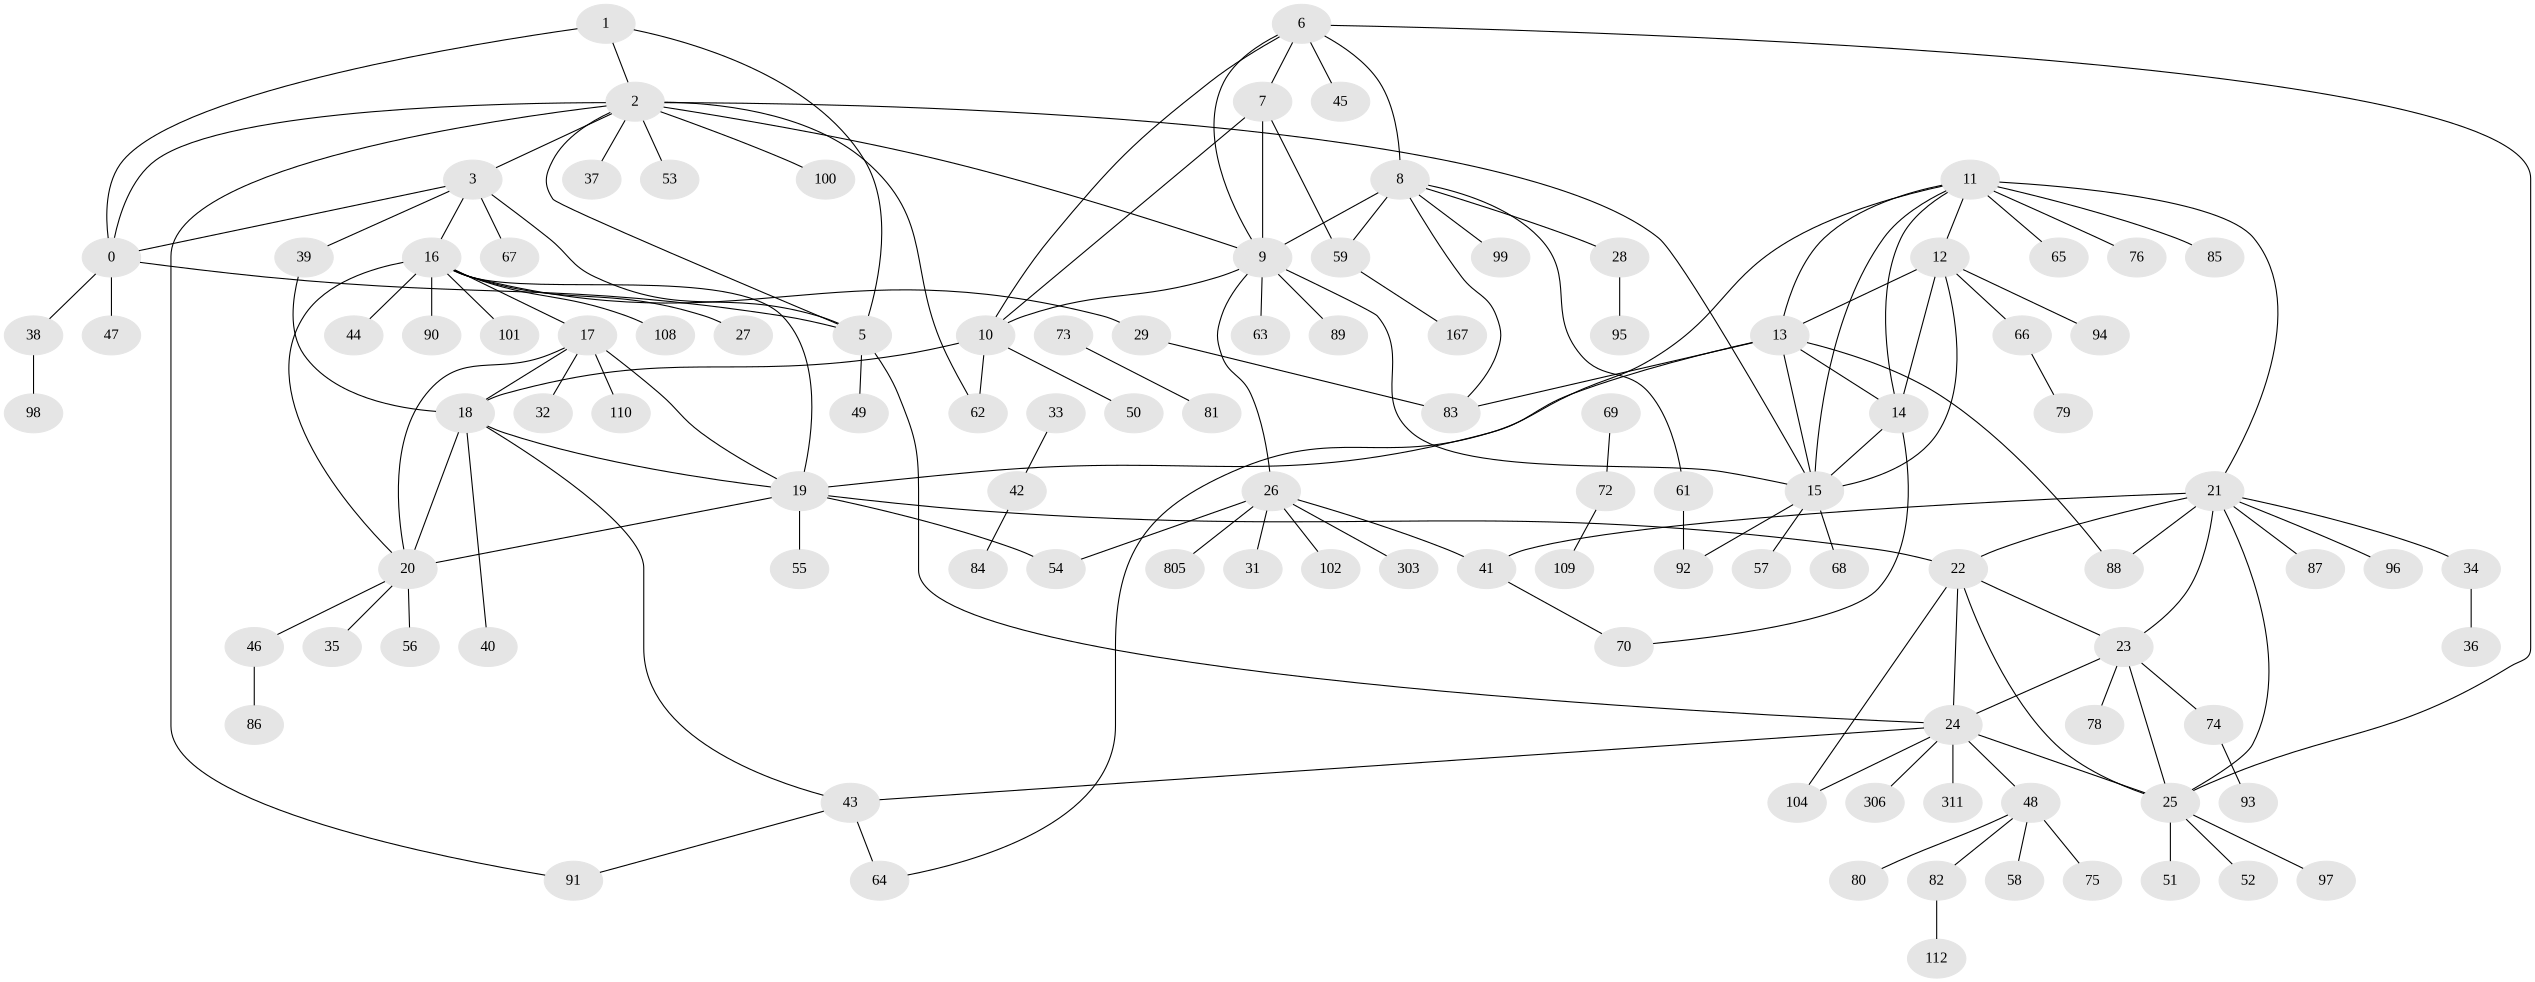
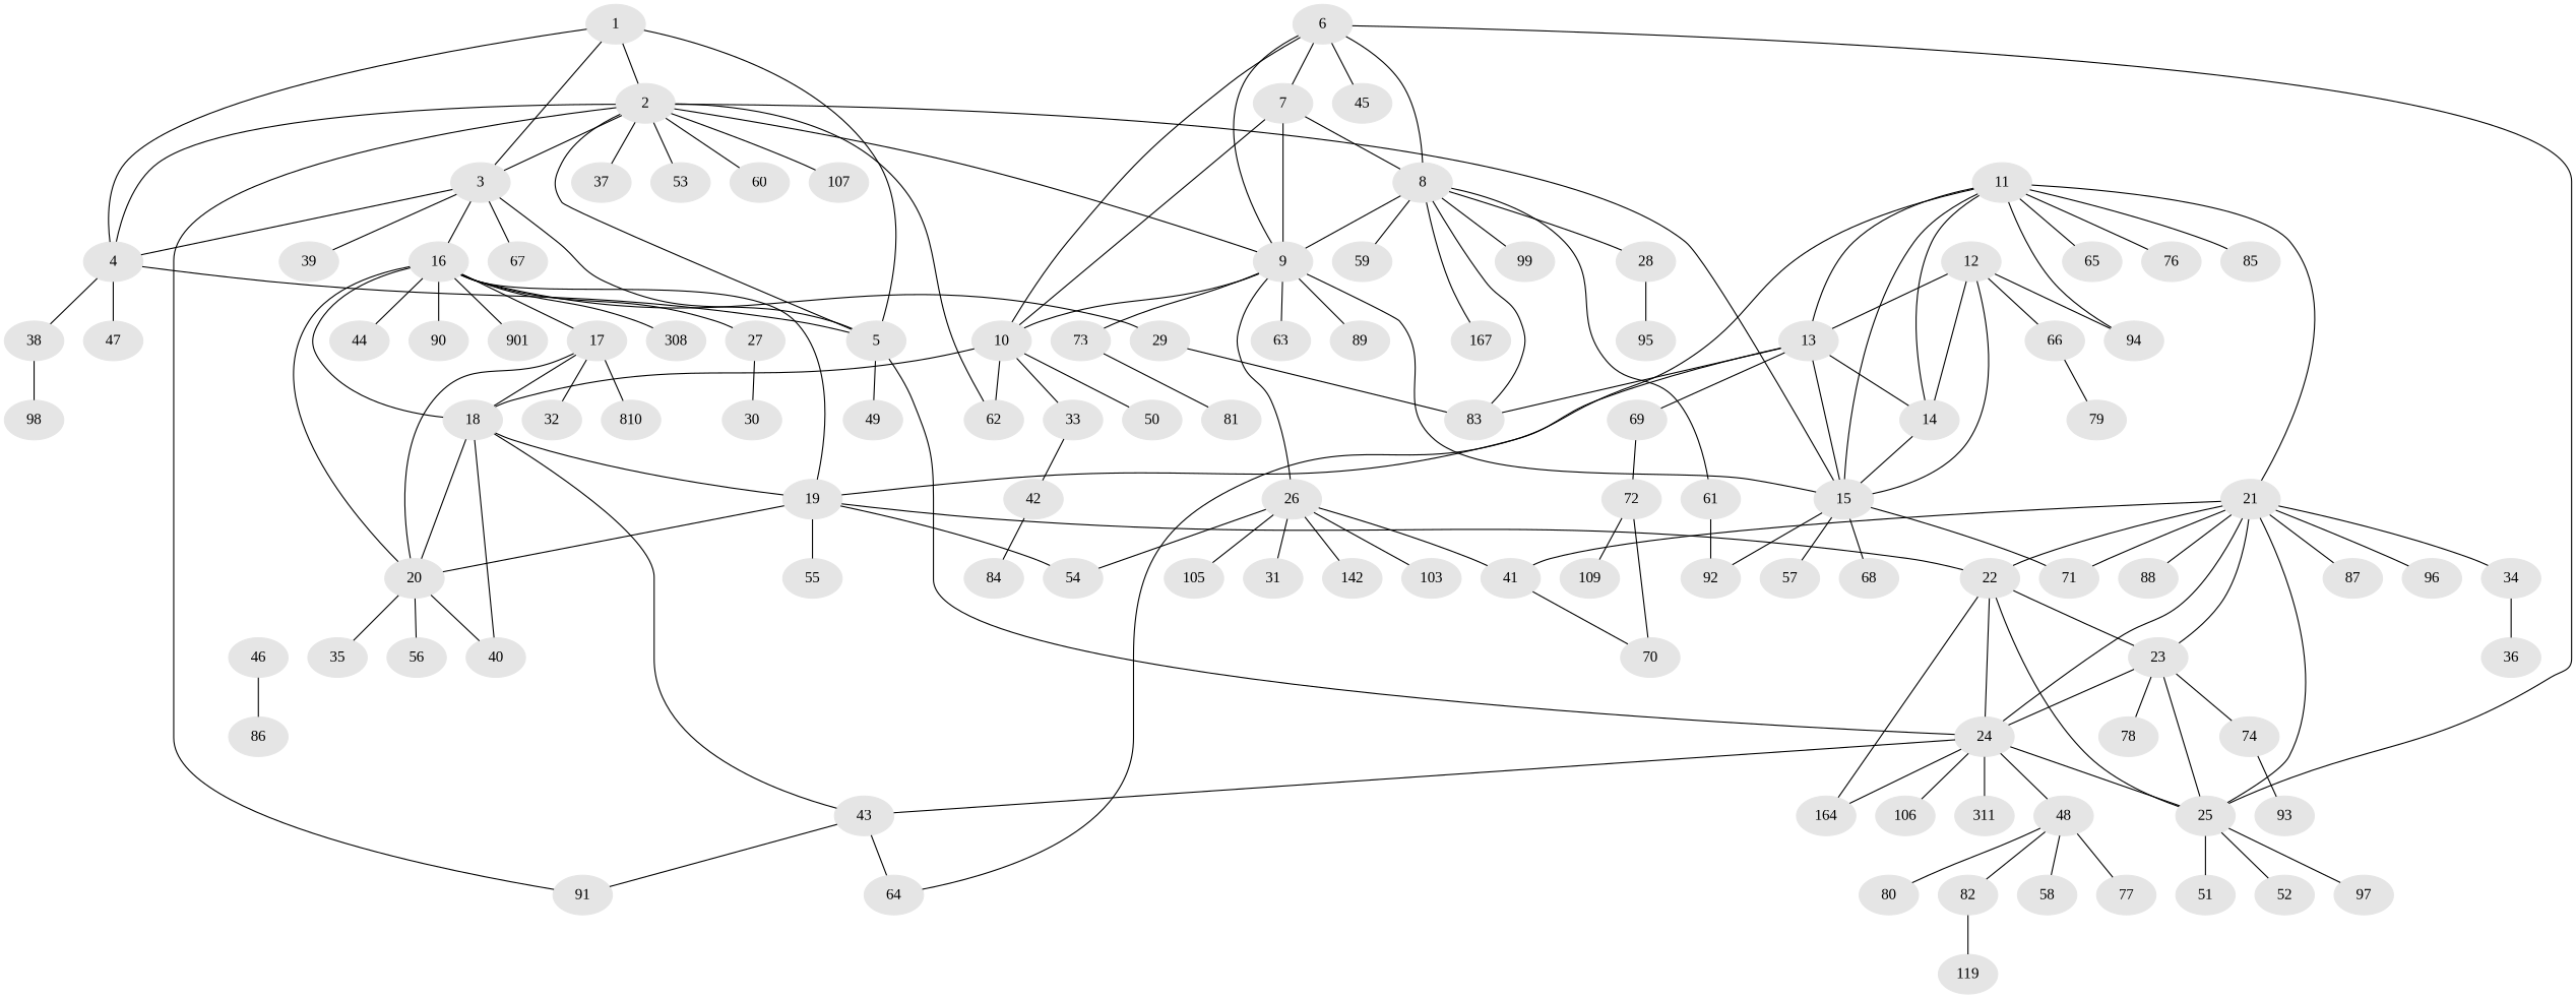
  graph {
    fontname="Liberation Serif"
    node [color=gray90 fontname="Liberation Serif" style=filled]
    edge [fontname="Liberation Serif"]
    1
    2
    3
-   4 [label=0]
+   4
    5
    9
    15
    37
    53
+   60
    62
    91
-   100
+   100 [label=107]
    16
    39
    67
    38
    47
    24
    49
    10
    26
    63
    73
    89
    57
    68
+   71
    92
    18
    19
    17
    20
    27
    29
    44
    90
-   101
-   108
+   101 [label=901]
+   108 [label=308]
    98
    25
    43
    48
-   104
-   106 [label=306]
+   104 [label=164]
+   106
    n46 [label=311]
    6
    7
    8
    45
    28
    59
    61
    99
    n55 [label=167]
    83
    33
    50
    51
    52
    97
    95
    54
    41
    31
-   102
-   103 [label=303]
-   105 [label=805]
+   102 [label=142]
+   103
+   105
    81
    40
    42
    11
    12
    13
    14
    21
    64
    65
    76
    85
    66
    94
    69
    70
    22
    23
    34
    87
    88
    96
    79
    55
    72
    32
-   110
+   110 [label=810]
    35
    46
    56
+   30
    86
    74
    78
    36
    93
    58
-   77 [label=75]
+   77
    80
    82
    84
-   112
+   112 [label=119]
    109
    1 -- 2
+   1 -- 3
    1 -- 4
    1 -- 5
    2 -- 3
    2 -- 4
    2 -- 5
    2 -- 9
    2 -- 15
    2 -- 37
    2 -- 53
+   2 -- 60
    2 -- 62
    2 -- 91
    2 -- 100
    3 -- 4
    3 -- 5
    3 -- 16
    3 -- 39
    3 -- 67
    4 -- 5
    4 -- 38
    4 -- 47
    5 -- 24
    5 -- 49
    9 -- 15
    9 -- 10
    9 -- 26
    9 -- 63
+   9 -- 73
    9 -- 89
    15 -- 57
    15 -- 68
+   15 -- 71
    15 -- 92
-   39 -- 18
+   16 -- 18
    16 -- 19
    16 -- 17
    16 -- 20
    16 -- 27
    16 -- 29
    16 -- 44
    16 -- 90
    16 -- 101
    16 -- 108
    38 -- 98
    24 -- 25
    24 -- 43
    24 -- 48
    24 -- 104
    24 -- 106
    24 -- n46
    10 -- 62
    10 -- 18
+   10 -- 33
    10 -- 50
    26 -- 54
    26 -- 41
    26 -- 31
    26 -- 102
    26 -- 103
    26 -- 105
    73 -- 81
    18 -- 19
    18 -- 20
    18 -- 43
    18 -- 40
    19 -- 20
    19 -- 54
    19 -- 22
    19 -- 55
    17 -- 18
-   17 -- 19
    17 -- 20
    17 -- 32
    17 -- 110
    20 -- 35
-   20 -- 46
+   20 -- 40
    20 -- 56
+   27 -- 30
    29 -- 83
    25 -- 51
    25 -- 52
    25 -- 97
    43 -- 91
    43 -- 64
    48 -- 58
    48 -- 77
    48 -- 80
    48 -- 82
    6 -- 9
    6 -- 10
    6 -- 25
    6 -- 7
    6 -- 8
    6 -- 45
    7 -- 9
    7 -- 10
-   7 -- 59
+   7 -- 8
    8 -- 9
    8 -- 28
    8 -- 59
    8 -- 61
    8 -- 99
-   59 -- n55
+   8 -- n55
    8 -- 83
    28 -- 95
    61 -- 92
    33 -- 42
    41 -- 70
    42 -- 84
    11 -- 15
-   11 -- 12
+   11 -- 94
    11 -- 13
    11 -- 14
    11 -- 21
    11 -- 64
    11 -- 65
    11 -- 76
    11 -- 85
    12 -- 15
    12 -- 13
    12 -- 14
    12 -- 66
    12 -- 94
    13 -- 15
    13 -- 19
    13 -- 83
    13 -- 14
-   13 -- 88
+   13 -- 69
    14 -- 15
-   14 -- 70
+   72 -- 70
+   21 -- 24
+   21 -- 71
    21 -- 25
    21 -- 41
    21 -- 22
    21 -- 23
    21 -- 34
    21 -- 87
    21 -- 88
    21 -- 96
    66 -- 79
    69 -- 72
    22 -- 24
    22 -- 25
    22 -- 104
    22 -- 23
    23 -- 24
    23 -- 25
    23 -- 74
    23 -- 78
    34 -- 36
    72 -- 109
    46 -- 86
    74 -- 93
    82 -- 112
  }
